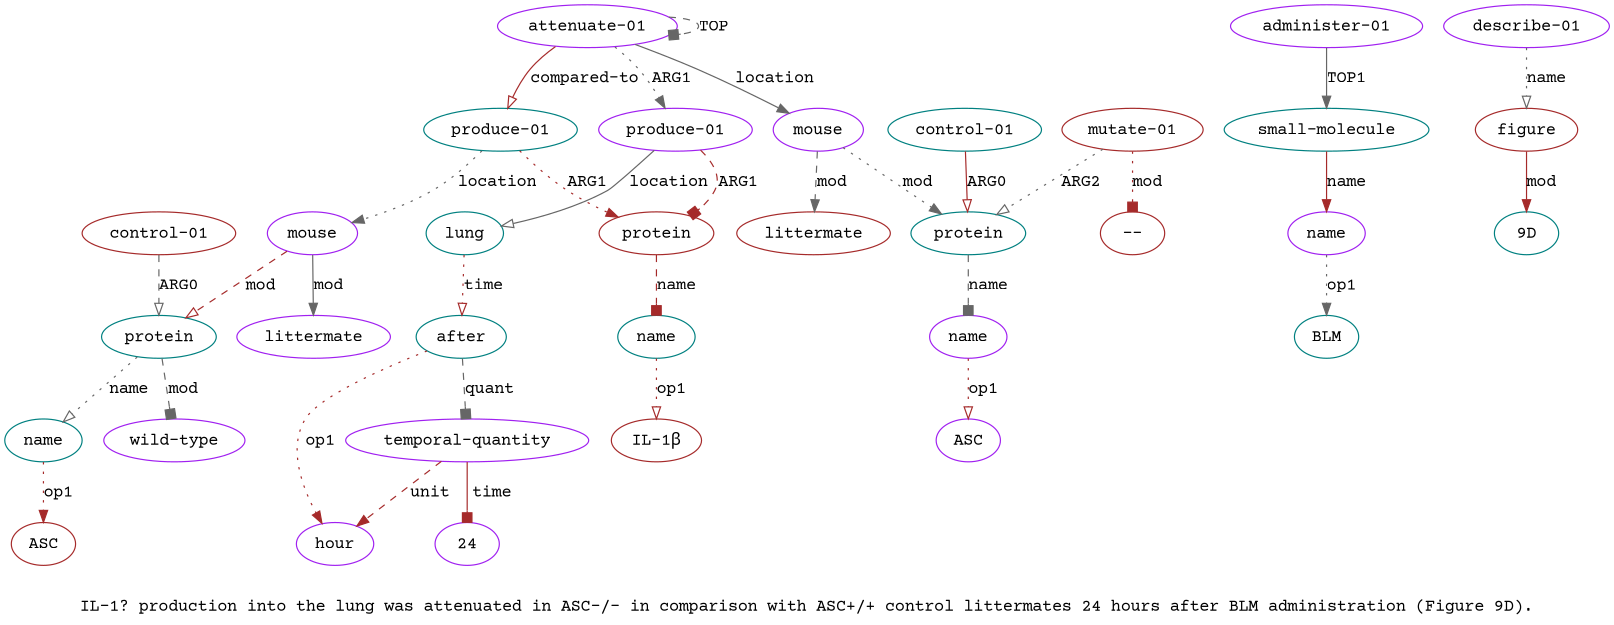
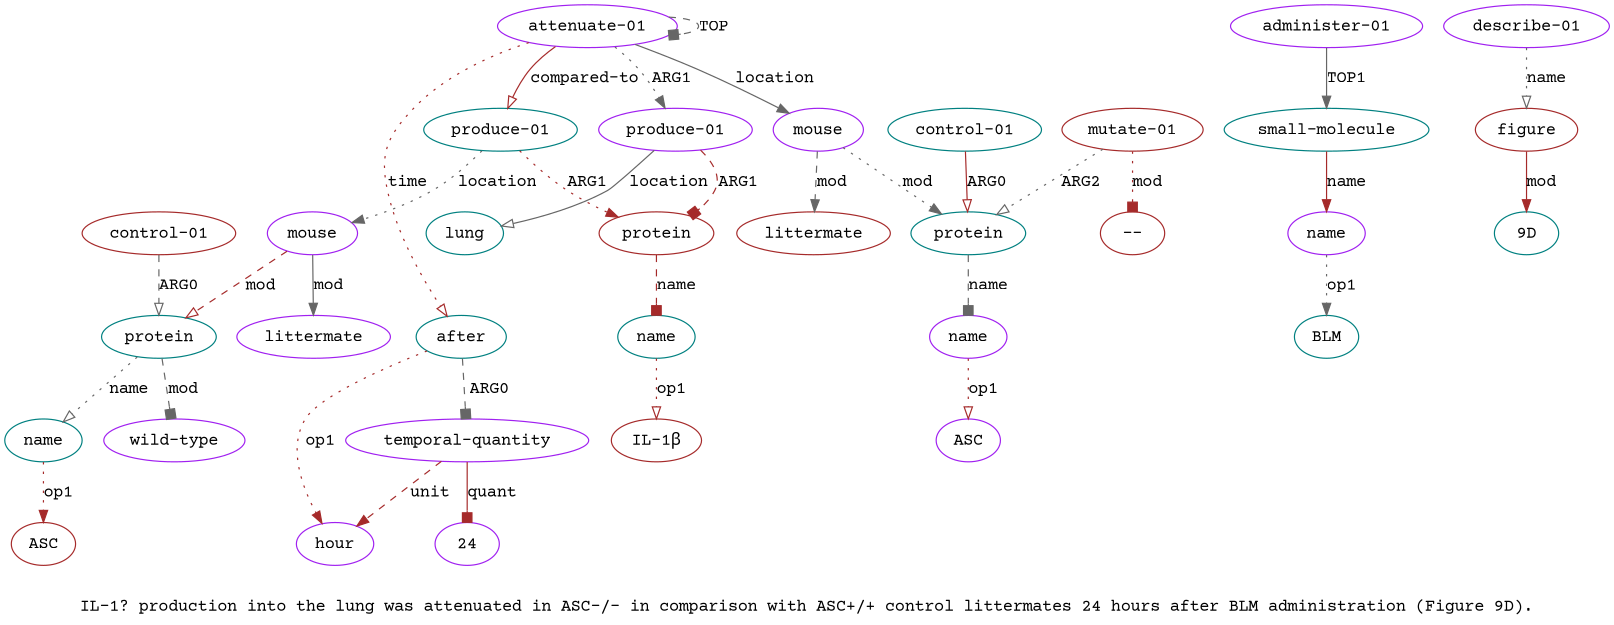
  digraph {
    fontname="Courier Prime"
    label="IL-1? production into the lung was attenuated in ASC–/– in comparison with ASC+/+ control littermates 24 hours after BLM administration (Figure 9D)."
    node [color=purple fontname="Courier Prime" gold_ind=-1 gold_label=name test_ind=-1 test_label=name]
    edge [arrowhead=normal color=gray40 fontname="Courier Prime" gold_label=mod style=dotted test_label=mod]
    n1 [gold_ind=20 gold_label=mouse label=mouse test_ind=20 test_label=mouse]
    n2 [gold_ind=21 gold_label=littermate label=littermate test_ind=21 test_label=littermate]
    n3 [color=teal gold_ind=22 gold_label=protein label=protein test_ind=22 test_label=protein]
    n4 [color=teal gold_ind=23 label=name test_ind=23]
    n5 [gold_ind=24 gold_label="wild-type" label="wild-type" test_ind=24 test_label="wild-type"]
    n6 [color=brown gold_label=ASC label=ASC test_label=ASC]
    n7 [color=brown gold_ind=25 gold_label="control-01" label="control-01" test_ind=25 test_label="control-01"]
    n8 [color=brown gold_label="IL-1β" label="IL-1β" test_label="IL-1β"]
    n9 [color=brown gold_label="--" label="--" test_label="--"]
    n10 [color=teal gold_label=BLM label=BLM test_label=BLM]
    n11 [color=teal gold_label="9D" label="9D" test_label="9D"]
    n12 [gold_ind=15 gold_label="temporal-quantity" label="temporal-quantity" test_ind=15 test_label="temporal-quantity"]
    n13 [gold_ind=16 gold_label=hour label=hour test_ind=16 test_label=hour]
    n14 [gold_label=24 label=24 test_label=24]
    n15 [gold_ind=14 label=name test_ind=14]
    n16 [gold_ind=17 gold_label="describe-01" label="describe-01" test_ind=17 test_label="describe-01"]
    n17 [color=brown gold_ind=18 gold_label=figure label=figure test_ind=18 test_label=figure]
    n18 [gold_ind=0 gold_label="attenuate-01" label="attenuate-01" test_ind=0 test_label="attenuate-01"]
    n19 [color=teal gold_ind=11 gold_label=after label=after test_ind=11 test_label=after]
    n20 [color=teal gold_ind=19 gold_label="produce-01" label="produce-01" test_ind=19 test_label="produce-01"]
    n21 [gold_ind=1 gold_label="produce-01" label="produce-01" test_ind=1 test_label="produce-01"]
    n22 [gold_ind=5 gold_label=mouse label=mouse test_ind=5 test_label=mouse]
    n23 [color=brown gold_ind=2 gold_label=protein label=protein test_ind=2 test_label=protein]
    n24 [color=teal gold_ind=4 gold_label=lung label=lung test_ind=4 test_label=lung]
    n25 [color=teal gold_ind=7 gold_label=protein label=protein test_ind=7 test_label=protein]
    n26 [color=brown gold_ind=6 gold_label=littermate label=littermate test_ind=6 test_label=littermate]
    n27 [gold_ind=12 gold_label="administer-01" label="administer-01" test_ind=12 test_label="administer-01"]
    n28 [color=teal gold_ind=13 gold_label="small-molecule" label="small-molecule" test_ind=13 test_label="small-molecule"]
    n29 [color=teal gold_ind=10 gold_label="control-01" label="control-01" test_ind=10 test_label="control-01"]
    n30 [gold_ind=8 label=name test_ind=8]
    n31 [gold_label=ASC label=ASC test_label=ASC]
    n32 [color=teal gold_ind=3 label=name test_ind=3]
    n33 [color=brown gold_ind=9 gold_label="mutate-01" label="mutate-01" test_ind=9 test_label="mutate-01"]
    n1 -> n2 [label=mod style=solid]
    n1 -> n3 [arrowhead=onormal color=brown label=mod style=dashed]
    n3 -> n4 [arrowhead=onormal gold_label=name label=name test_label=name]
    n3 -> n5 [arrowhead=box label=mod style=dashed]
    n4 -> n6 [color=brown gold_label=op1 label=op1 test_label=op1]
    n7 -> n3 [arrowhead=onormal gold_label=ARG0 label=ARG0 style=dashed test_label=ARG0]
    n12 -> n13 [color=brown gold_label=unit label=unit style=dashed test_label=unit]
-   n12 -> n14 [arrowhead=box color=brown gold_label=quant label=time style=solid test_label=quant]
+   n12 -> n14 [arrowhead=box color=brown gold_label=quant label=quant style=solid test_label=quant]
    n15 -> n10 [gold_label=op1 label=op1 test_label=op1]
    n16 -> n17 [arrowhead=onormal gold_label=ARG0 label=name test_label=ARG0]
    n17 -> n11 [color=brown label=mod style=solid]
    n18 -> n18 [arrowhead=box gold_label=TOP label=TOP style=dashed test_label=TOP]
-   n24 -> n19 [arrowhead=onormal color=brown gold_label=time label=time test_label=time]
+   n18 -> n19 [arrowhead=onormal color=brown gold_label=time label=time test_label=time]
    n18 -> n20 [arrowhead=onormal color=brown gold_label="compared-to" label="compared-to" style=solid test_label="compared-to"]
    n18 -> n21 [gold_label=ARG1 label=ARG1 test_label=ARG1]
    n18 -> n22 [gold_label=location label=location style=solid test_label=location]
-   n19 -> n12 [arrowhead=box gold_label=quant label=quant style=dashed test_label=quant]
+   n19 -> n12 [arrowhead=box gold_label=quant label=ARG0 style=dashed test_label=quant]
    n19 -> n13 [color=brown gold_label=op1 label=op1 test_label=op1]
    n20 -> n1 [gold_label=location label=location test_label=location]
    n20 -> n23 [color=brown gold_label=ARG1 label=ARG1 test_label=ARG1]
    n21 -> n23 [arrowhead=box color=brown gold_label=ARG1 label=ARG1 style=dashed test_label=ARG1]
    n21 -> n24 [arrowhead=onormal gold_label=location label=location style=solid test_label=location]
    n22 -> n25 [label=mod]
    n22 -> n26 [label=mod style=dashed]
    n23 -> n32 [arrowhead=box color=brown gold_label=name label=name style=dashed test_label=name]
    n25 -> n30 [arrowhead=box gold_label=name label=name style=dashed test_label=name]
    n27 -> n28 [gold_label=ARG1 label=TOP1 style=solid test_label=ARG1]
    n28 -> n15 [color=brown gold_label=name label=name style=solid test_label=name]
    n29 -> n25 [arrowhead=onormal color=brown gold_label=ARG0 label=ARG0 style=solid test_label=ARG0]
    n30 -> n31 [arrowhead=onormal color=brown gold_label=op1 label=op1 test_label=op1]
    n32 -> n8 [arrowhead=onormal color=brown gold_label=op1 label=op1 test_label=op1]
    n33 -> n9 [arrowhead=box color=brown label=mod]
    n33 -> n25 [arrowhead=onormal gold_label=ARG2 label=ARG2 test_label=ARG2]
  }
